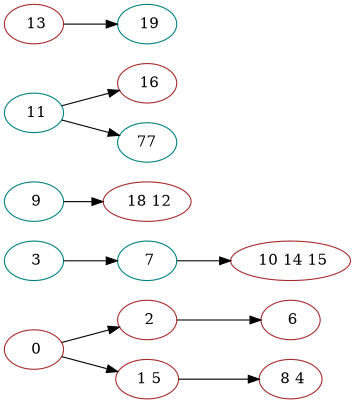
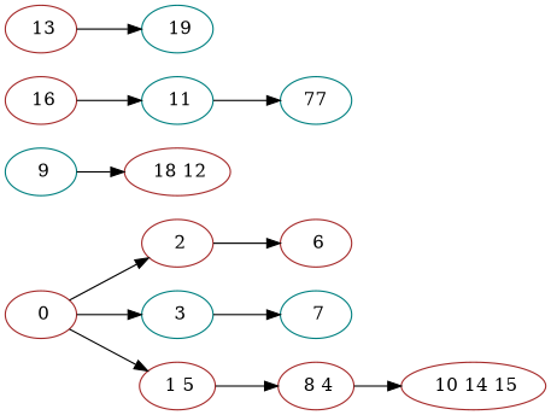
  digraph {
    rankdir=LR
    node [color=brown]
    " 0"
    " 2"
    " 3" [color=teal]
    " 1 5"
    " 6"
    " 7" [color=teal]
    " 8 4"
    " 10 14 15"
    " 9" [color=teal]
    " 18 12"
    " 11" [color=teal]
    " 16"
    n13 [color=teal label=77]
    " 19" [color=teal]
    " 13"
    " 0" -> " 2"
+   " 0" -> " 3"
    " 0" -> " 1 5"
    " 2" -> " 6"
    " 3" -> " 7"
    " 1 5" -> " 8 4"
-   " 7" -> " 10 14 15"
+   " 8 4" -> " 10 14 15"
    " 9" -> " 18 12"
-   " 11" -> " 16"
+   " 16" -> " 11"
    " 11" -> n13
    " 13" -> " 19"
  }
